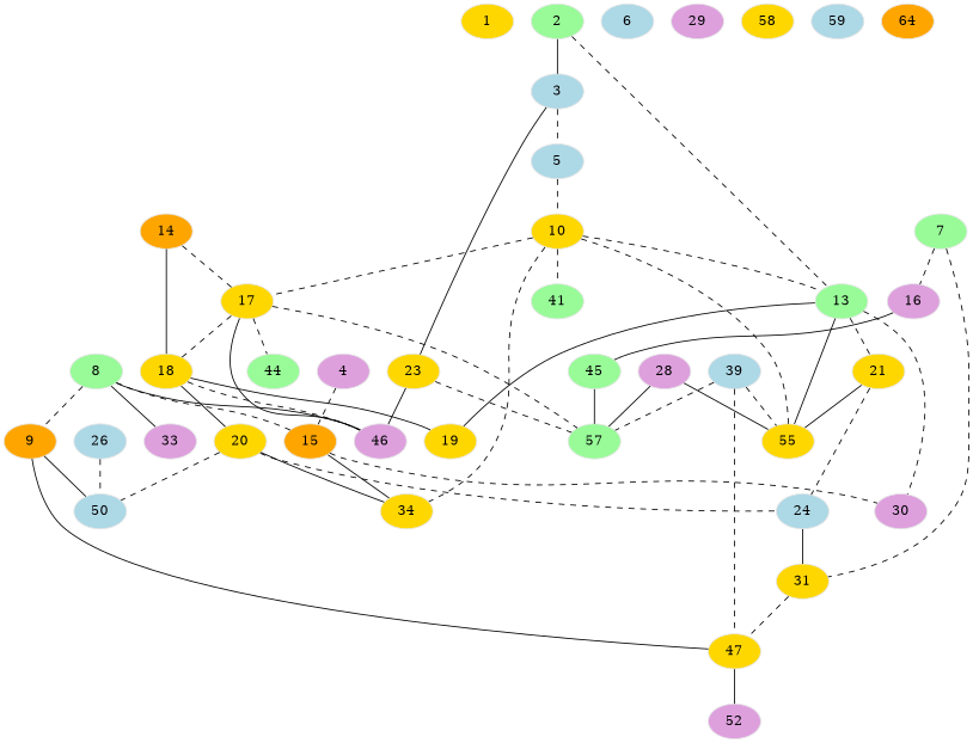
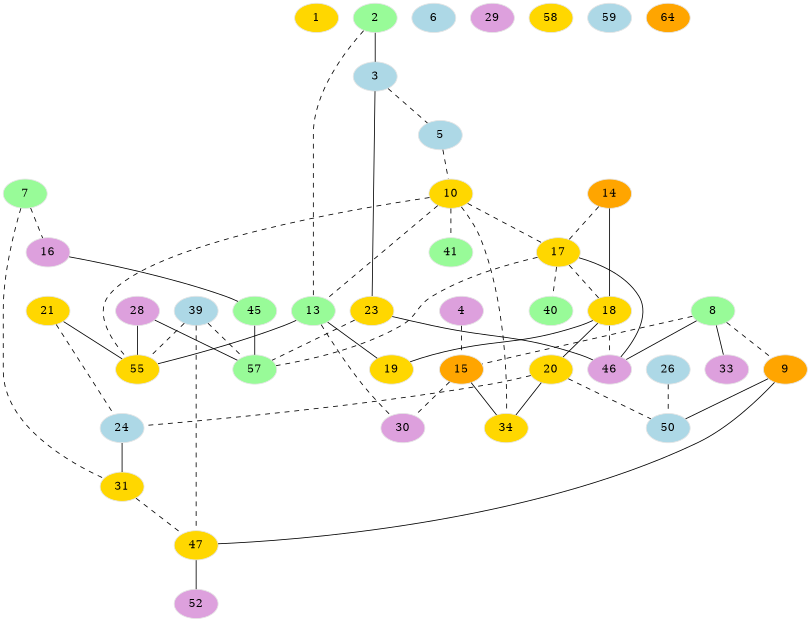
  graph {
    node [color=gray90 fillcolor=gold style=filled]
    edge [style=dashed]
    1
    3 [fillcolor=lightblue super="+12"]
    5 [fillcolor=lightblue]
    23
    2 [fillcolor=palegreen]
    13 [fillcolor=palegreen super="+25"]
    55 [super="+65"]
    19 [super="+56"]
    21 [super="+40"]
    30 [fillcolor=plum]
    10 [super="+11"]
    46 [fillcolor=plum super="+62"]
    57 [fillcolor=palegreen super="+63"]
    15 [fillcolor=orange super="+32"]
    34 [super="+42"]
    4 [fillcolor=plum]
    17 [super="+38"]
    41 [fillcolor=palegreen]
    6 [fillcolor=lightblue]
    16 [fillcolor=plum super="+37"]
    45 [fillcolor=palegreen]
    7 [fillcolor=palegreen]
    31 [super="+53"]
    47 [super="+51"]
    8 [fillcolor=palegreen super="+61"]
    9 [fillcolor=orange super="+27"]
    33 [fillcolor=plum]
    50 [fillcolor=lightblue super="+54"]
    24 [fillcolor=lightblue super="+35"]
    52 [fillcolor=plum]
    18 [super="+48"]
-   44 [fillcolor=palegreen]
+   44 [fillcolor=palegreen label=40]
    14 [fillcolor=orange]
    20 [super="+36"]
    26 [fillcolor=lightblue super="+49"]
    28 [fillcolor=plum]
    29 [fillcolor=plum]
    39 [fillcolor=lightblue super="+60"]
    58
    59 [fillcolor=lightblue]
    64 [fillcolor=orange]
    3 -- 5
    3 -- 23 [style=solid]
    5 -- 10
    23 -- 46 [style=solid]
    23 -- 57
    2 -- 3 [style=solid weight=2]
    2 -- 13
    13 -- 55 [style=solid]
    13 -- 19 [style=solid]
-   13 -- 21
    13 -- 30
    21 -- 55 [style=solid]
    21 -- 24
    10 -- 13
    10 -- 55
    10 -- 34 [weight=2]
    10 -- 17
    10 -- 41 [weight=2]
    15 -- 30
    15 -- 34 [style=solid]
    4 -- 15
    17 -- 46 [style=solid]
    17 -- 57
    17 -- 18
    17 -- 44
    16 -- 45 [style=solid]
    45 -- 57 [style=solid]
    7 -- 16
    7 -- 31
    31 -- 47
    47 -- 52 [style=solid]
    8 -- 46 [style=solid]
    8 -- 15
    8 -- 9
    8 -- 33 [style=solid]
    9 -- 47 [style=solid]
    9 -- 50 [style=solid]
    24 -- 31 [style=solid]
    18 -- 19 [style=solid]
    18 -- 46
    18 -- 20 [style=solid]
    14 -- 17
    14 -- 18 [style=solid weight=2]
    20 -- 34 [style=solid]
    20 -- 50
    20 -- 24
    26 -- 50
    28 -- 55 [style=solid]
    28 -- 57 [style=solid]
    39 -- 55
    39 -- 57
    39 -- 47
  }
